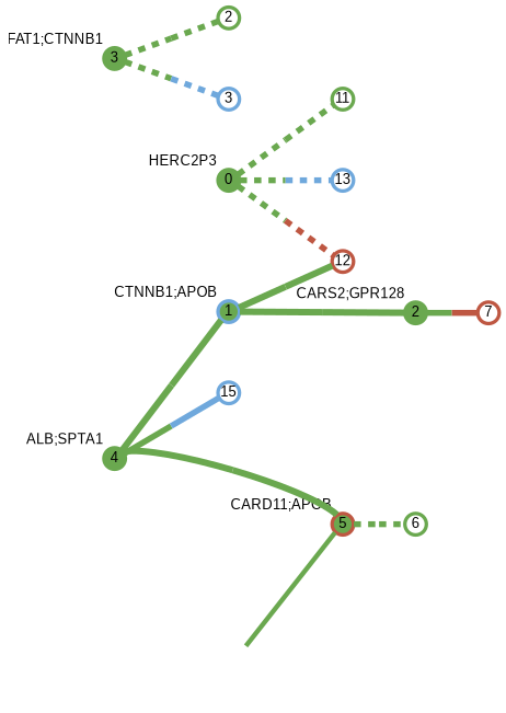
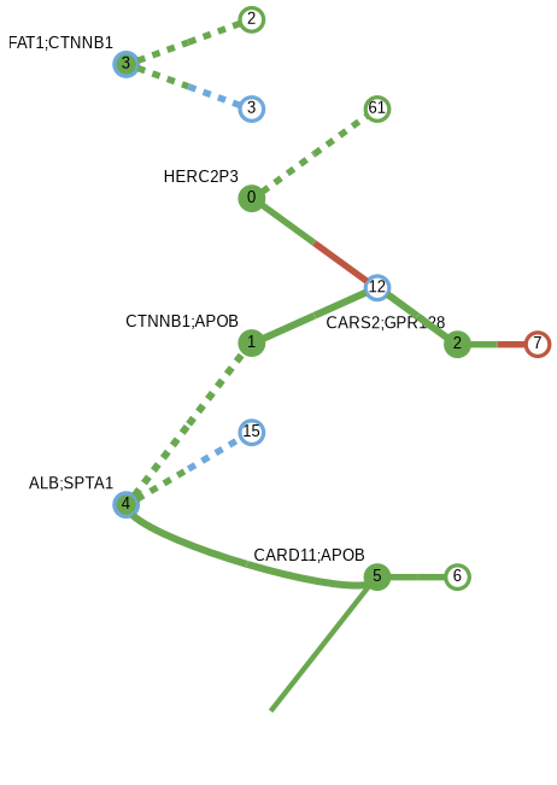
  strict digraph {
    forcelabels=true
    nodesep=0.7
    rankdir=LR
    ranksep=0.6
    splines=false
    node [color="#6aa84fff" fillcolor="#6aa84fff" fixedsize=true fontname=Arial fontsize="12pt" penwidth=3 shape=circle style=solid]
    edge [arrowsize=0 color="#6aa84fff;0.5:#6aa84fff" minlen=1.0042134523391724 penwidth=5 style=dashed]
    0 [height=0.25 style=filled xlabel=HERC2P3]
-   11 [height=0.25]
-   12 [color="#be5742ff" fillcolor="#be5742ff" height=0.25]
-   13 [color="#6fa8dcff" fillcolor="#6fa8dcff" height=0.25]
-   1 [color="#6fa8dcff" height=0.25 style=filled xlabel="CTNNB1;APOB"]
+   11 [height=0.25 label=61]
+   12 [color="#6fa8dcff" fillcolor="#be5742ff" height=0.25]
+   1 [height=0.25 style=filled xlabel="CTNNB1;APOB"]
    2 [height=0.25 style=filled xlabel="CARS2;GPR128"]
    7 [color="#be5742ff" fillcolor="#be5742ff" height=0.25]
-   3 [height=0.25 style=filled xlabel="FAT1;CTNNB1"]
+   3 [color="#6fa8dcff" height=0.25 style=filled xlabel="FAT1;CTNNB1"]
    n9 [height=0.25 label=2]
    n10 [color="#6fa8dcff" fillcolor="#6fa8dcff" height=0.25 label=3]
-   4 [height=0.25 style=filled xlabel="ALB;SPTA1"]
+   4 [color="#6fa8dcff" height=0.25 style=filled xlabel="ALB;SPTA1"]
    n12 [color="#6fa8dcff" fillcolor="#6fa8dcff" height=0.25 label=15]
-   5 [color="#be5742ff" height=0.25 style=filled xlabel="CARD11;APOB"]
+   5 [height=0.25 style=filled xlabel="CARD11;APOB"]
    6 [height=0.25]
    normal [style=invis xlabel="CARD11;APOB" color="" fillcolor="" fixedsize="" fontname="" fontsize="" shape=""]
    0 -> 11
-   0 -> 12 [color="#6aa84fff;0.5:#be5742ff"]
-   0 -> 13 [color="#6aa84fff;0.5:#6fa8dcff"]
+   0 -> 12 [color="#6aa84fff;0.5:#be5742ff" style=solid]
    1 -> 12 [minlen=1.0084270238876343 penwidth=5.5 style=solid]
-   1 -> 2 [minlen=1.016853928565979 penwidth=5.5 style=solid]
+   12 -> 2 [minlen=1.016853928565979 penwidth=5.5 style=solid]
    2 -> 7 [color="#6aa84fff;0.5:#be5742ff" style=solid]
    3 -> n9
    3 -> n10 [color="#6aa84fff;0.5:#6fa8dcff"]
-   4 -> 1 [minlen=1.185393214225769 penwidth=5.5 style=solid]
-   4 -> n12 [color="#6aa84fff;0.5:#6fa8dcff" style=solid]
-   5 -> 4 [minlen=2.5 penwidth=5.5 style=solid]
-   5 -> 6
+   4 -> 1 [minlen=1.185393214225769 penwidth=5.5]
+   4 -> n12 [color="#6aa84fff;0.5:#6fa8dcff"]
+   4 -> 5 [minlen=2.5 penwidth=5.5 style=solid]
+   5 -> 6 [style=solid]
    normal -> 5 [color="#6aa84fff" penwidth=4 style=solid minlen=""]
  }
